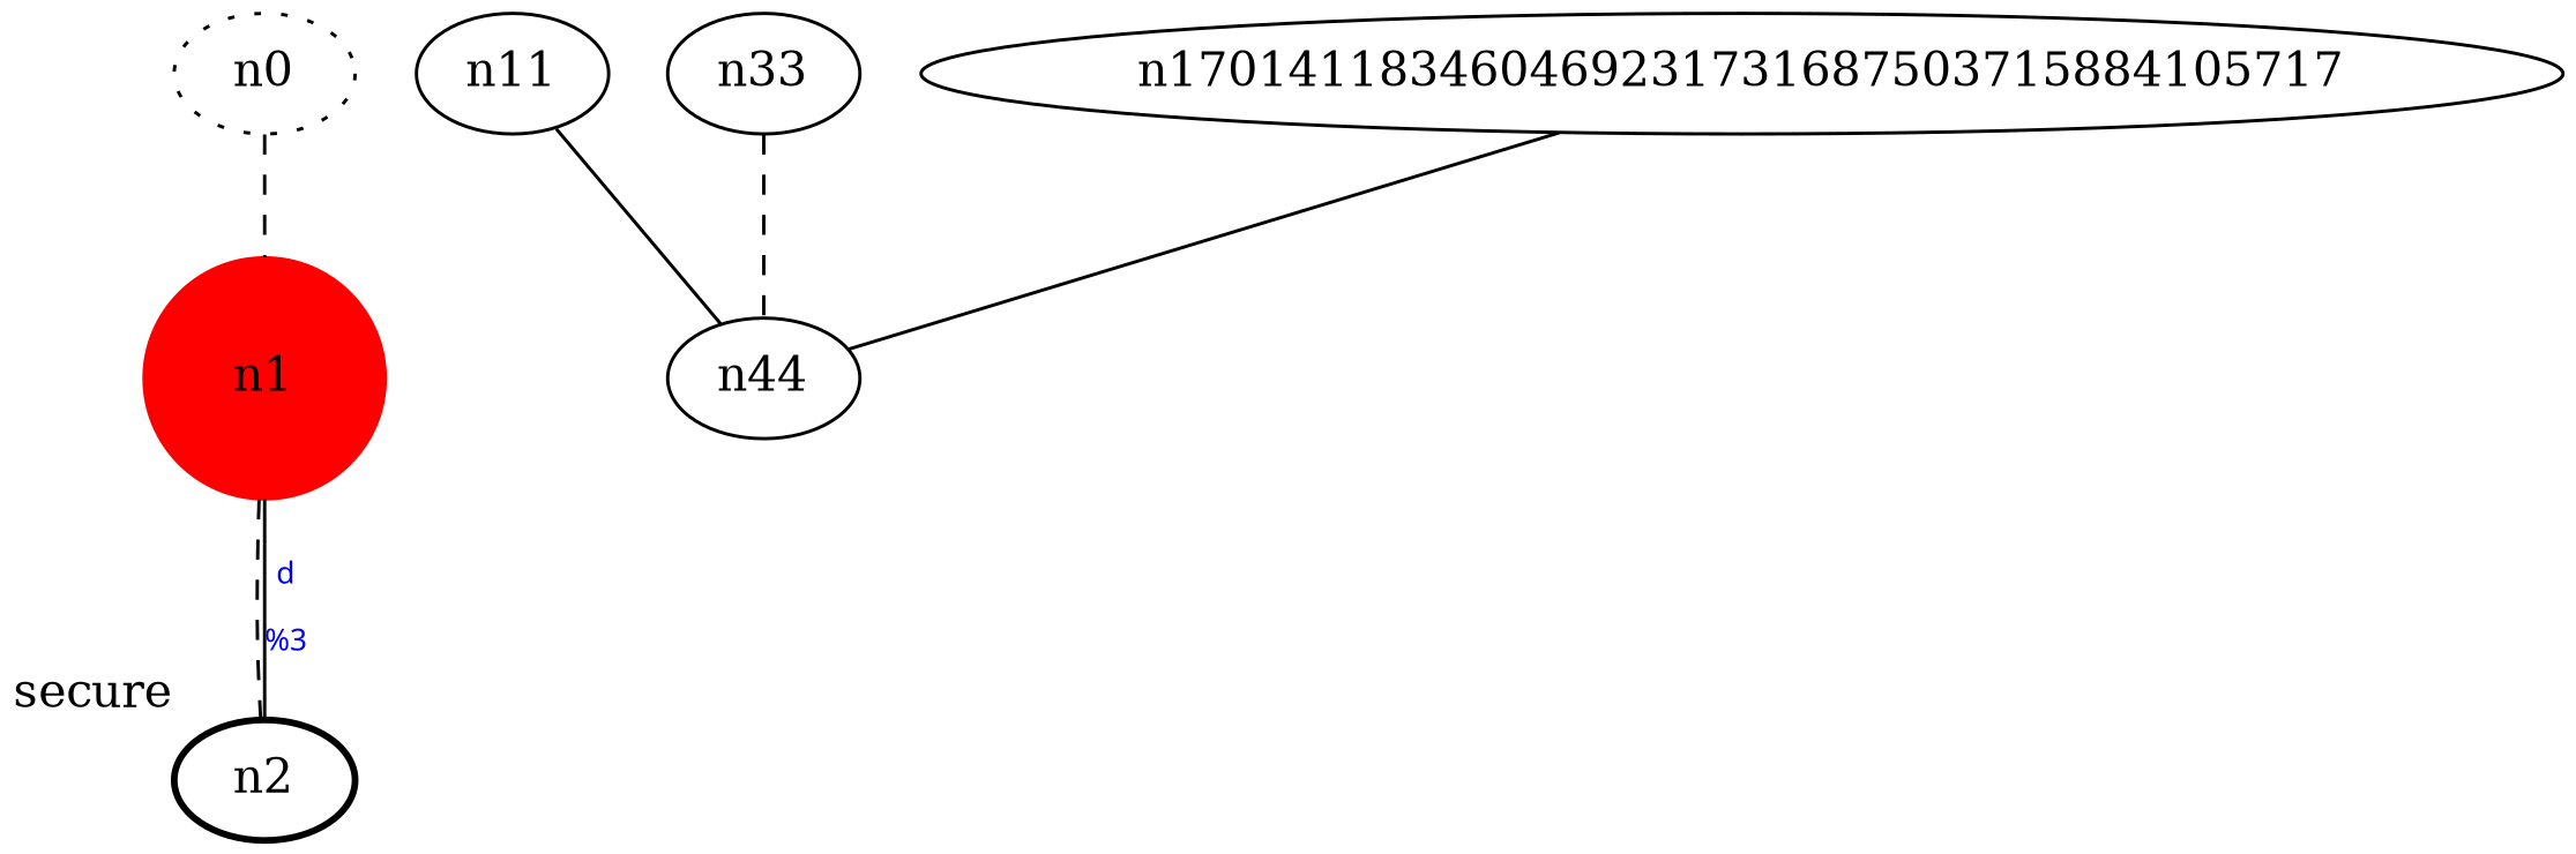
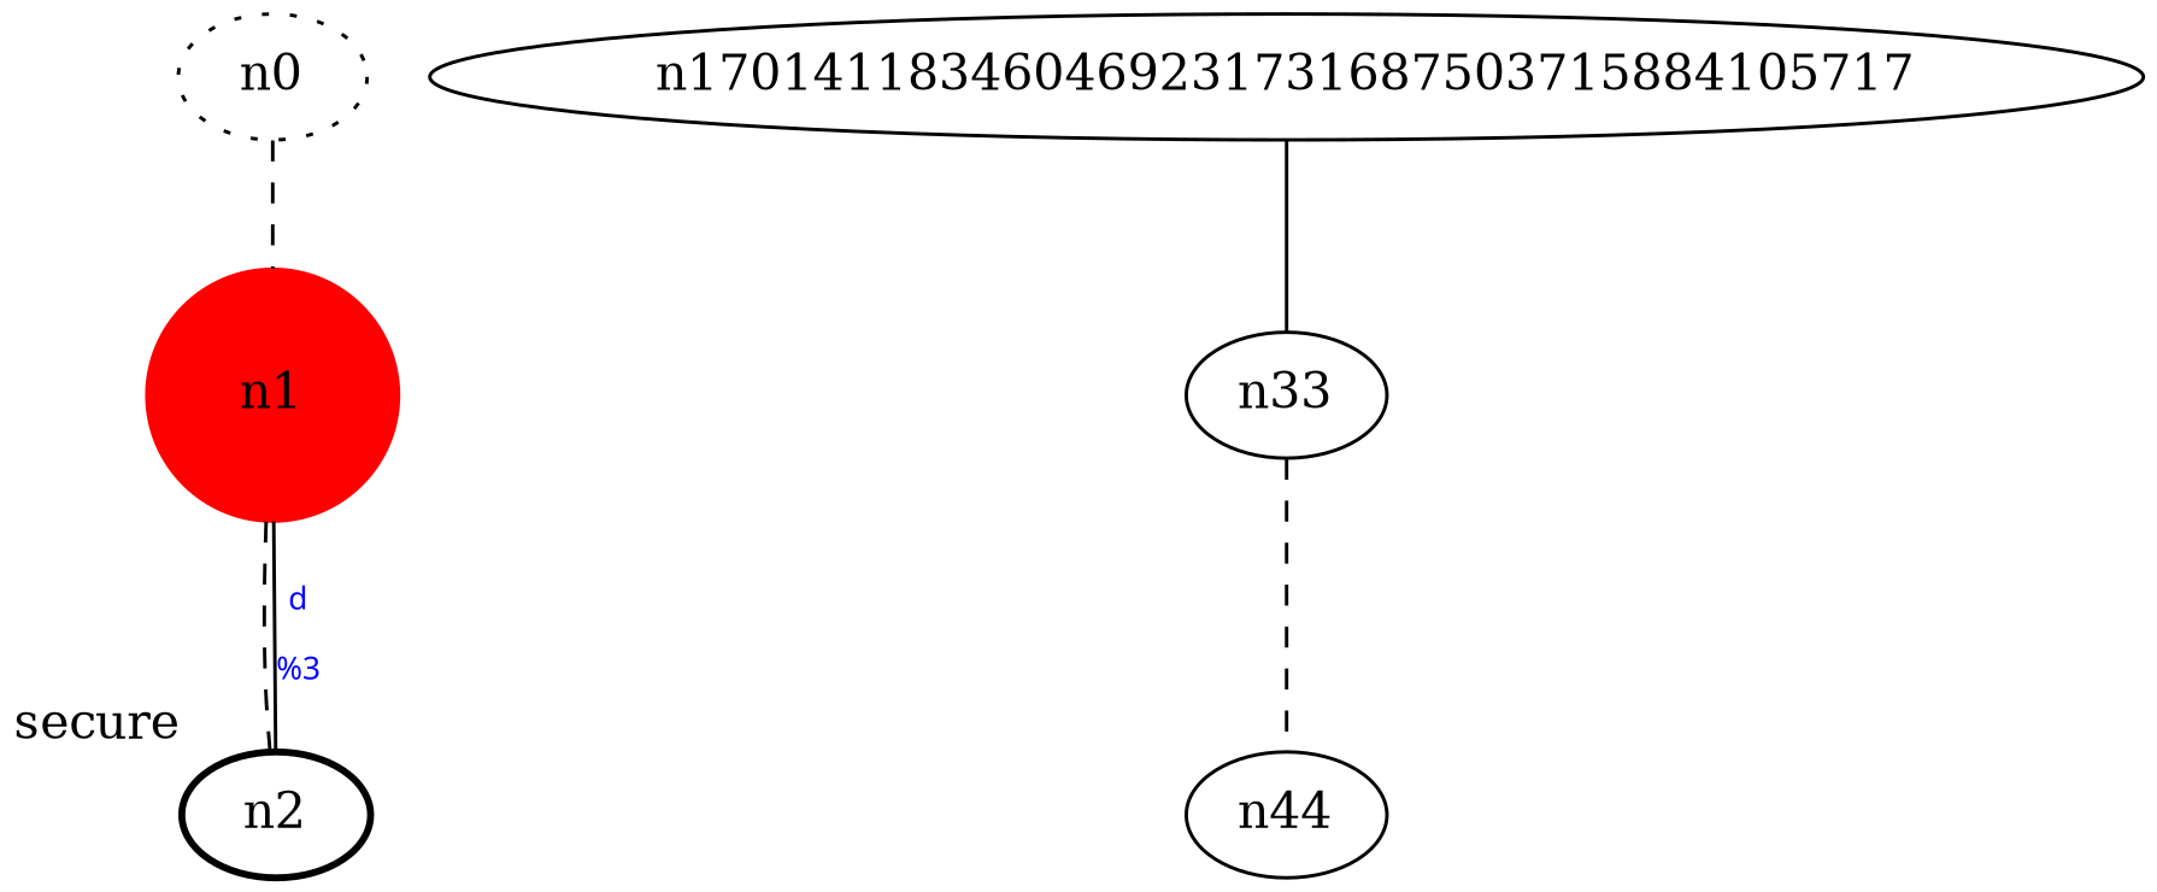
  graph {
    fontcolor=blue
    rankdir=TB
    n0 [fillcolor="#123456" style=dotted]
    n1 [color=red height=1 style=filled width=1]
    n2 [style=bold xlabel=secure]
-   n11
    n44
    n33
    n170141183460469231731687303715884105717 [label=n170141183460469231731687503715884105717]
    n0 -- n1 [style=dashed]
    n1 -- n2 [style=dashed]
    n1 -- n2 [fontcolor=blue fontname="comic sans" fontsize=9 label="d\n\l\G"]
-   n11 -- n44
    n33 -- n44 [style=dashed]
-   n170141183460469231731687303715884105717 -- n44
+   n170141183460469231731687303715884105717 -- n33
  }
